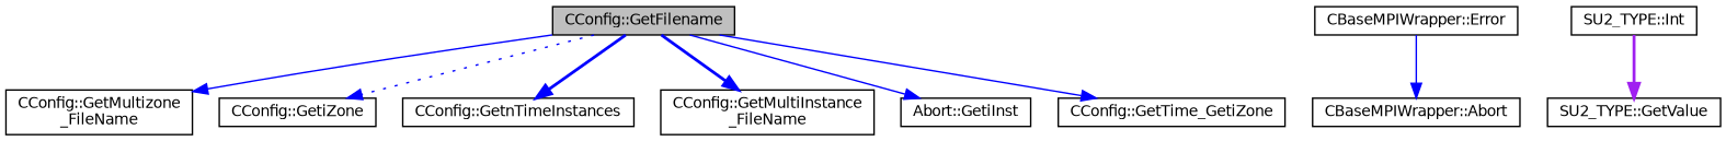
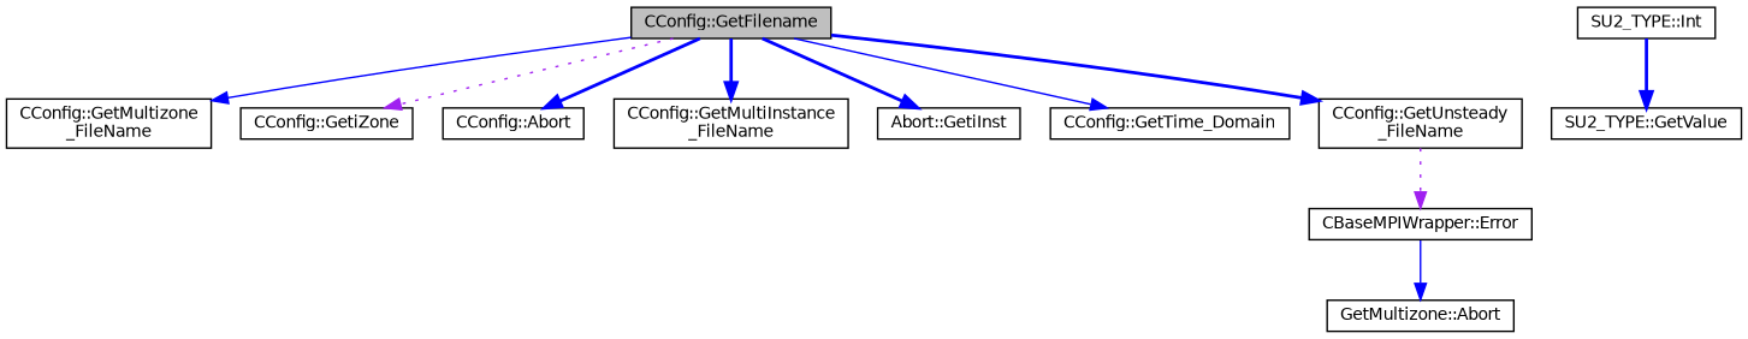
  digraph {
    rankdir=TB
    node [color=black fillcolor=white fontname=Helvetica fontsize=10 shape=record style=filled]
    edge [color=blue fontname=Helvetica fontsize=10 labelfontname=Helvetica labelfontsize=10 style=solid]
    n1 [fillcolor=grey75 fontcolor=black height=0.2 label="CConfig::GetFilename" width=0.4]
    n2 [height=0.2 label="CConfig::GetMultizone\l_FileName" width=0.4]
    n3 [height=0.2 label="CConfig::GetiZone" width=0.4]
-   n4 [height=0.2 label="CConfig::GetnTimeInstances" width=0.4]
+   n4 [height=0.2 label="CConfig::Abort" width=0.4]
    n5 [height=0.2 label="CConfig::GetMultiInstance\l_FileName" width=0.4]
    n6 [height=0.2 label="Abort::GetiInst" width=0.4]
-   n7 [height=0.2 label="CConfig::GetTime_GetiZone" width=0.4]
+   n7 [height=0.2 label="CConfig::GetTime_Domain" width=0.4]
+   n8 [height=0.2 label="CConfig::GetUnsteady\l_FileName" width=0.4]
    n9 [height=0.2 label="CBaseMPIWrapper::Error" width=0.4]
    n10 [height=0.2 label="SU2_TYPE::Int" width=0.4]
    n11 [height=0.2 label="SU2_TYPE::GetValue" width=0.4]
-   n12 [height=0.2 label="CBaseMPIWrapper::Abort" width=0.4]
+   n12 [height=0.2 label="GetMultizone::Abort" width=0.4]
    n1 -> n2
-   n1 -> n3 [style=dotted]
+   n1 -> n3 [color=purple style=dotted]
    n1 -> n4 [style=bold]
    n1 -> n5 [style=bold]
-   n1 -> n6
+   n1 -> n6 [style=bold]
    n1 -> n7
+   n1 -> n8 [style=bold]
+   n8 -> n9 [color=purple style=dotted]
    n9 -> n12
-   n10 -> n11 [color=purple style=bold]
+   n10 -> n11 [style=bold]
  }
